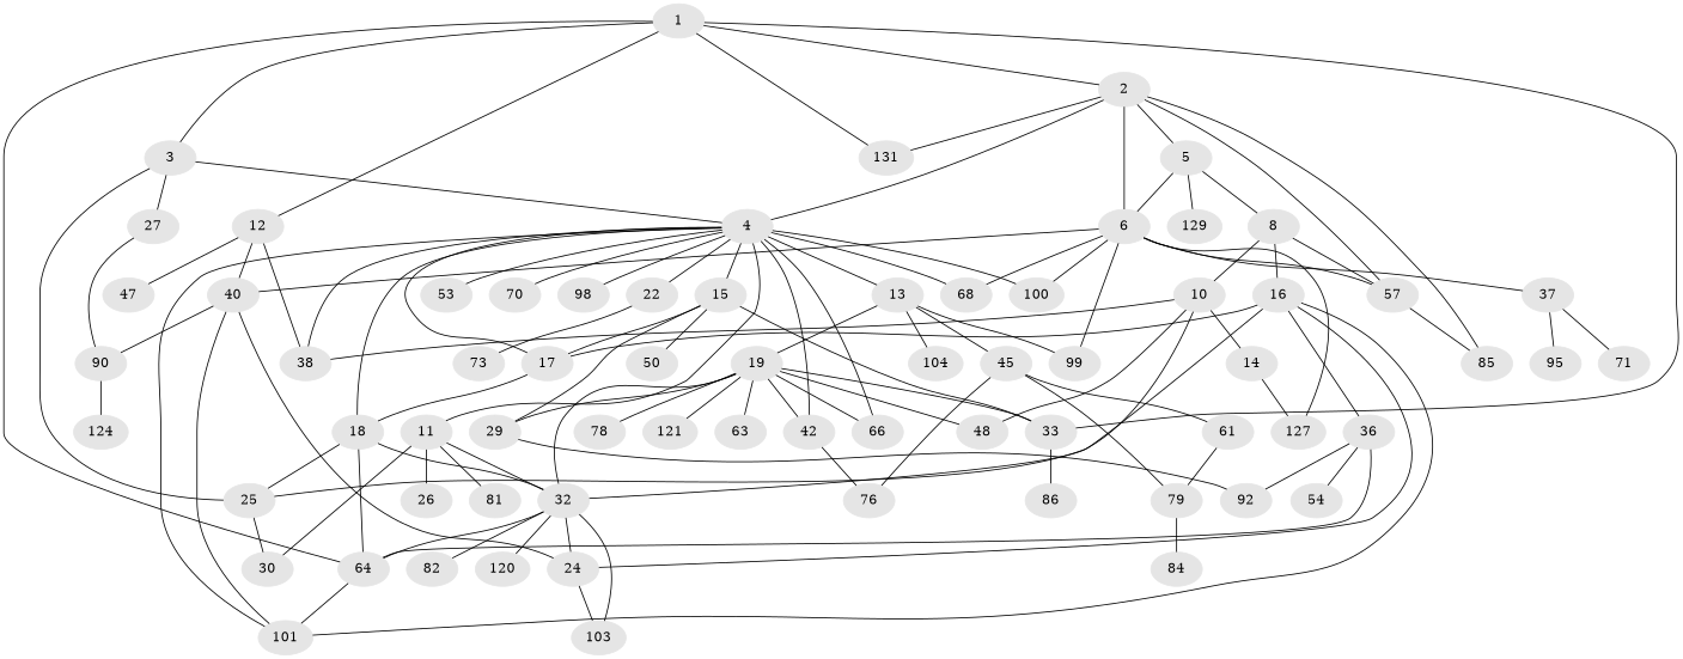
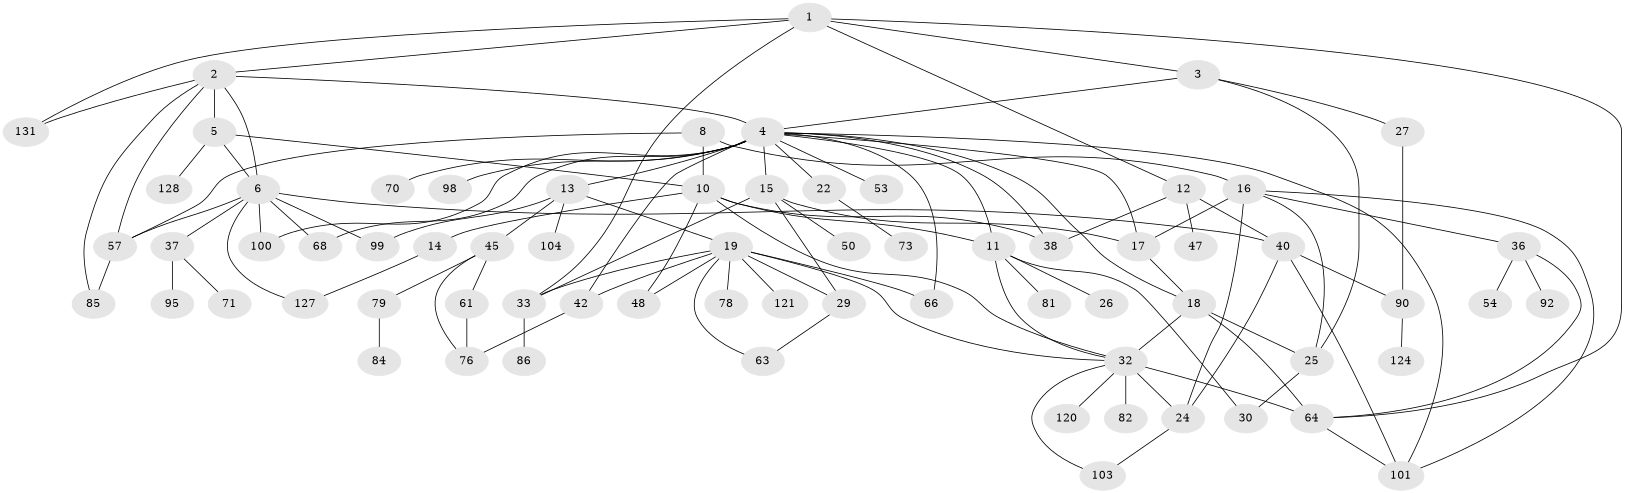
  graph {
    node [color=gray90 style=filled]
    2 [super="+41"]
    131
    4 [super="+122+7"]
    5
    6 [super="+59+35"]
    57 [super="+116+106+67"]
    85
    1
    3 [super="+55"]
    12
    33 [super="+72"]
    64 [super="+97"]
    25 [super="+62"]
    27 [super="+133"]
    38 [super="+60"]
    40 [super="+139+110+105"]
    47
    86
    101
    11 [super="+96+43+108"]
    13 [super="+91+21"]
    15
    17
    18 [super="+117+46+93"]
    22 [super="+87+31"]
    42 [super="+107"]
    53
    66
    68 [super="+135"]
    70
    98
    100
    8
-   129
+   129 [label=128]
    37 [super="+69"]
    99
    127
    26 [super="+75"]
    30
    90 [super="+112"]
    32 [super="+58+123+83+138"]
    81
    19 [super="+39"]
    45
    104
    29
    50
    73 [super="+77"]
    76 [super="+102"]
    10 [super="+24"]
    16 [super="+51+80+23+74"]
    71
    95
    n54 [label=24 super="+113"]
    14
    48 [super="+118+56"]
    36
    82
    103
    120
    63
    78
    121
    61
    79 [super="+134"]
    92
    54
    124
    84
    2 -- 131
    2 -- 4
    2 -- 5
    2 -- 6
    2 -- 57
    2 -- 85
    4 -- 38
    4 -- 101
    4 -- 11
    4 -- 13 [weight=3]
    4 -- 15
    4 -- 17
    4 -- 18
    4 -- 22
    4 -- 42
    4 -- 53
    4 -- 66
    4 -- 68
    4 -- 70
    4 -- 98
    4 -- 100 [weight=2]
    5 -- 6
-   5 -- 8
+   5 -- 10
    5 -- 129
    6 -- 57
    6 -- 40
    6 -- 68
    6 -- 100
    6 -- 37 [weight=2]
    6 -- 99
    6 -- 127
    57 -- 85
    1 -- 2
    1 -- 131
    1 -- 3
    1 -- 12
    1 -- 33
    1 -- 64
    3 -- 4
    3 -- 25
    3 -- 27
    12 -- 38
    12 -- 40
    12 -- 47
    33 -- 86
    64 -- 101
    25 -- 30
    27 -- 90
    40 -- 101
    40 -- 90
    40 -- n54
    11 -- 26
    11 -- 30
    11 -- 32
    11 -- 81
    13 -- 99
    13 -- 19
    13 -- 45
    13 -- 104
    15 -- 33
    15 -- 17
    15 -- 29
    15 -- 50
    17 -- 18
    18 -- 64
    18 -- 25
    18 -- 32 [weight=2]
    22 -- 73
    42 -- 76
    8 -- 57
    8 -- 10
    8 -- 16
    37 -- 71
    37 -- 95
    90 -- 124
    32 -- 64
    32 -- n54 [weight=2]
    32 -- 82
    32 -- 103
    32 -- 120
    19 -- 33 [weight=2]
    19 -- 42
    19 -- 66
    19 -- 32
    19 -- 29
    19 -- 48
    19 -- 63
    19 -- 78
    19 -- 121
    45 -- 76
    45 -- 61
    45 -- 79
-   29 -- 92
+   29 -- 63
    10 -- 38
+   10 -- 11
    10 -- 32
    10 -- 14
    10 -- 48
    16 -- 25
    16 -- 101
    16 -- 17
    16 -- n54
    16 -- 36
    n54 -- 103
    14 -- 127
    36 -- 64
    36 -- 92
    36 -- 54
-   61 -- 79
+   61 -- 76
    79 -- 84
  }
